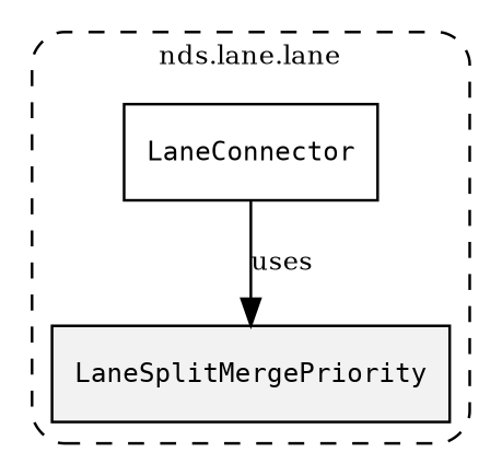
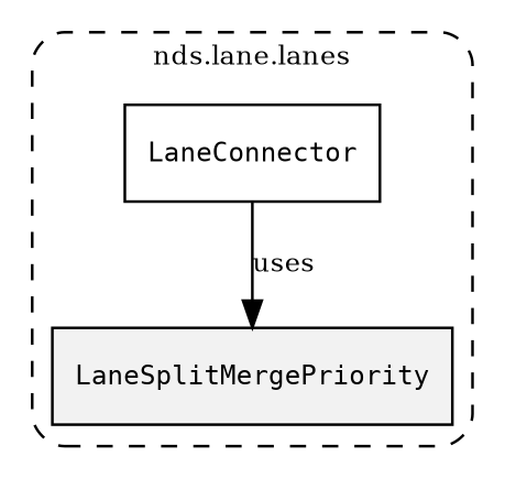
  digraph {
    fontsize=10
    rankdir=TB
    node [fontsize=10 shape=box]
    n1 [fillcolor="#0000000D" label=<<font face="monospace"><table align="center" border="0" cellspacing="0" cellpadding="0"><tr><td href="../../../content/packages/nds.lane.lanes.html#Enum-LaneSplitMergePriority" title="Enum defined in nds.lane.lanes">LaneSplitMergePriority</td></tr></table></font>> style=filled]
    n2 [label=<<font face="monospace"><table align="center" border="0" cellspacing="0" cellpadding="0"><tr><td href="../../../content/packages/nds.lane.lanes.html#Structure-LaneConnector" title="Structure defined in nds.lane.lanes">LaneConnector</td></tr></table></font>>]
    subgraph cluster_1 {
-     label="nds.lane.lane"
+     label="nds.lane.lanes"
      style="dashed, rounded"
      n1
      n2
    }
    n2 -> n1 [fontsize=10 label=uses]
  }
